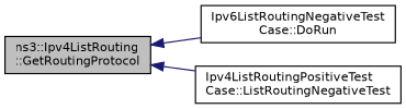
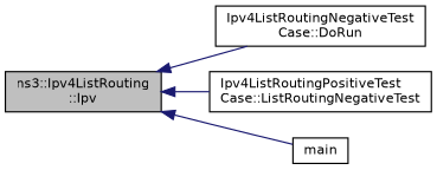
  digraph {
    rankdir=LR
    node [color=black fillcolor=white fontname=Helvetica fontsize=10 shape=record style=filled]
    edge [color=midnightblue dir=back fontname=Helvetica fontsize=10 labelfontname=Helvetica labelfontsize=10 style=solid]
-   n1 [fillcolor=grey75 fontcolor=black height=0.2 label="ns3::Ipv4ListRouting\l::GetRoutingProtocol" width=0.4]
-   n2 [height=0.2 label="Ipv6ListRoutingNegativeTest\lCase::DoRun" width=0.4]
+   n1 [fillcolor=grey75 fontcolor=black height=0.2 label="ns3::Ipv4ListRouting\l::Ipv" width=0.4]
+   n2 [height=0.2 label="Ipv4ListRoutingNegativeTest\lCase::DoRun" width=0.4]
    n3 [height=0.2 label="Ipv4ListRoutingPositiveTest\lCase::ListRoutingNegativeTest" width=0.4]
+   n4 [height=0.2 label=main width=0.4]
    n1 -> n2
    n1 -> n3
+   n1 -> n4
  }
